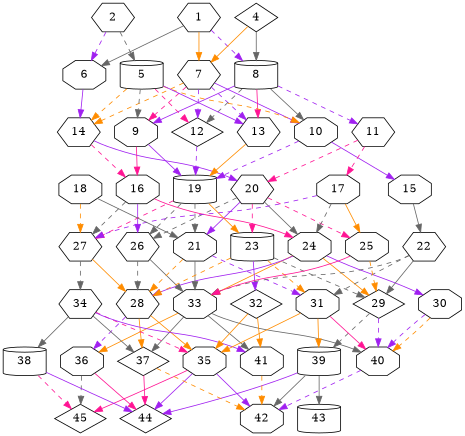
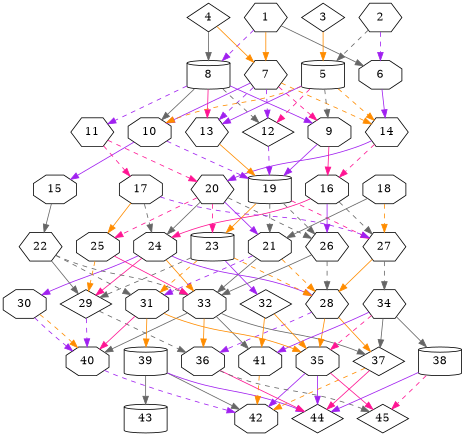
  digraph {
    fontname="DejaVu Serif"
    node [alpha=0.13 fontname="DejaVu Serif" shape=octagon]
    edge [color=gray40 fontname="DejaVu Serif" style=solid]
    1 [alpha=0.03 expect_size=40393728 shape=hexagon]
    6 [alpha=0.17 expect_size=41844736]
    7 [alpha=0.01 expect_size=26759168 shape=hexagon]
    8 [alpha=0.01 expect_size=15518720 shape=cylinder]
    14 [alpha=0.12 expect_size=41959424 shape=hexagon]
    9 [alpha=0.15 expect_size=18081792]
    10 [expect_size=13343744]
    12 [alpha=0.11 expect_size=29230080 shape=diamond]
    13 [alpha=0.03 expect_size=30971904 shape=hexagon]
    11 [expect_size=22774784 shape=hexagon]
    16 [alpha=0.14 expect_size=36034560]
    20 [alpha=0.10 expect_size=20489216 shape=hexagon]
    19 [expect_size=33200128 shape=cylinder]
    15 [alpha=0.07 expect_size=26053632]
    17 [alpha=0.05 expect_size=27994112]
    2 [alpha=0.01 expect_size=16747520 shape=hexagon]
    5 [alpha=0.04 expect_size=39448576 shape=cylinder]
+   3 [alpha=0.05 expect_size=34606080 shape=diamond]
    4 [expect_size=46158848 shape=diamond]
    24 [alpha=0.16 expect_size=18877440]
    26 [alpha=0.14 expect_size=16610304 shape=hexagon]
    27 [alpha=0.00 expect_size=48795648 shape=hexagon]
    21 [alpha=0.03 expect_size=50770944]
    23 [alpha=0.09 expect_size=11463680 shape=cylinder]
    22 [alpha=0.20 expect_size=33611776 shape=hexagon]
    18 [alpha=0.12 expect_size=30121984]
    25 [alpha=0.18 expect_size=46325760]
    33 [alpha=0.17 expect_size=6967296]
    29 [alpha=0.07 expect_size=41543680 shape=diamond]
    28 [alpha=0.11 expect_size=13923328 shape=hexagon]
    30 [alpha=0.06 expect_size=24851456]
    34 [alpha=0.01 expect_size=28678144 shape=hexagon]
    31 [expect_size=49081344]
    32 [alpha=0.10 expect_size=7827456 shape=diamond]
    35 [expect_size=19505152]
    40 [alpha=0.19 expect_size=43236352]
    39 [alpha=0.16 expect_size=27370496 shape=cylinder]
    36 [alpha=0.18 expect_size=13656064]
    37 [expect_size=47731712 shape=diamond]
    41 [alpha=0.02 expect_size=10203136]
    38 [alpha=0.18 expect_size=48877568 shape=cylinder]
    42 [alpha=0.17 expect_size=40176640]
    44 [alpha=0.18 expect_size=9346048 shape=diamond]
    45 [alpha=0.19 expect_size=10989568 shape=diamond]
    43 [alpha=0.15 expect_size=15586304 shape=cylinder]
    1 -> 6
    1 -> 7 [color=darkorange]
    1 -> 8 [color=purple style=dashed]
    6 -> 14 [color=purple]
    7 -> 14 [color=darkorange style=dashed]
    7 -> 9 [color=deeppink style=dashed]
    7 -> 10 [color=purple]
    7 -> 12 [color=purple style=dashed]
    7 -> 13 [color=purple style=dashed]
    8 -> 9 [color=purple]
    8 -> 10
    8 -> 12 [style=dashed]
    8 -> 13 [color=deeppink]
    8 -> 11 [color=purple style=dashed]
    14 -> 16 [color=deeppink style=dashed]
    14 -> 20 [color=purple]
    9 -> 16 [color=deeppink]
    9 -> 19 [color=purple]
    10 -> 19 [color=purple style=dashed]
    10 -> 15 [color=purple]
    12 -> 19 [color=purple style=dashed]
    13 -> 19 [color=darkorange]
    11 -> 20 [color=deeppink style=dashed]
    11 -> 17 [color=deeppink style=dashed]
    16 -> 24 [color=deeppink]
    16 -> 26 [color=purple]
    16 -> 27 [style=dashed]
    20 -> 24
    20 -> 26 [style=dashed]
    20 -> 21 [color=purple]
    20 -> 23 [color=deeppink style=dashed]
    20 -> 25 [color=deeppink style=dashed]
    19 -> 26 [style=dashed]
    19 -> 27 [color=deeppink style=dashed]
    19 -> 21 [style=dashed]
    19 -> 23 [color=darkorange]
    15 -> 22
    17 -> 24 [style=dashed]
    17 -> 27 [color=purple style=dashed]
    17 -> 25 [color=darkorange]
    2 -> 6 [color=purple style=dashed]
    2 -> 5 [style=dashed]
    5 -> 14 [color=darkorange style=dashed]
    5 -> 9 [style=dashed]
    5 -> 10 [color=darkorange style=dashed]
    5 -> 12 [color=deeppink style=dashed]
    5 -> 13 [color=purple]
+   3 -> 5 [color=darkorange]
    4 -> 7 [color=darkorange]
    4 -> 8
    24 -> 33 [color=darkorange]
-   24 -> 29 [color=darkorange]
+   24 -> 29 [color=deeppink]
    24 -> 28 [color=purple]
    24 -> 30 [color=purple]
    26 -> 33
    26 -> 28 [style=dashed]
    27 -> 28 [color=darkorange]
    27 -> 34 [style=dashed]
    21 -> 33
    21 -> 28 [color=darkorange style=dashed]
    21 -> 31 [color=purple style=dashed]
    23 -> 29 [style=dashed]
    23 -> 28 [color=darkorange style=dashed]
    23 -> 31 [color=darkorange style=dashed]
    23 -> 32 [color=purple]
    22 -> 33 [style=dashed]
    22 -> 29
    22 -> 31 [style=dashed]
    18 -> 27 [color=darkorange style=dashed]
    18 -> 21
    25 -> 33 [color=deeppink]
    25 -> 29 [color=darkorange style=dashed]
    33 -> 40
    33 -> 36 [color=darkorange]
    33 -> 37
    33 -> 41
    29 -> 40 [color=purple style=dashed]
-   29 -> 39 [style=dashed]
+   29 -> 36 [style=dashed]
    28 -> 35 [color=darkorange]
    28 -> 36 [color=purple style=dashed]
    28 -> 37 [color=darkorange]
    30 -> 40 [color=purple style=dashed]
    30 -> 40 [color=darkorange style=dashed]
    34 -> 35 [color=deeppink style=dashed]
    34 -> 37
    34 -> 41 [color=purple]
    34 -> 38
    31 -> 35 [color=darkorange]
    31 -> 40 [color=deeppink]
    31 -> 39 [color=darkorange]
    32 -> 35 [color=darkorange]
    32 -> 41 [color=darkorange]
    35 -> 42 [color=purple]
    35 -> 44 [color=purple]
    35 -> 45 [color=deeppink]
    40 -> 42 [color=purple style=dashed]
    39 -> 42
    39 -> 44 [color=purple]
    39 -> 43
    36 -> 44 [color=deeppink]
    36 -> 45 [style=dashed]
    37 -> 42 [color=darkorange style=dashed]
    37 -> 44 [color=deeppink]
    41 -> 42 [color=darkorange style=dashed]
    38 -> 44 [color=purple]
    38 -> 45 [color=deeppink style=dashed]
  }
